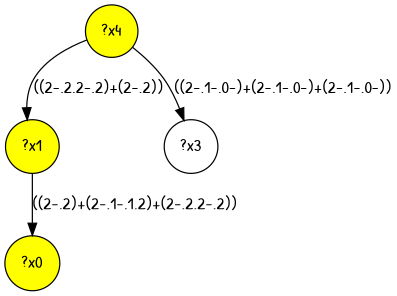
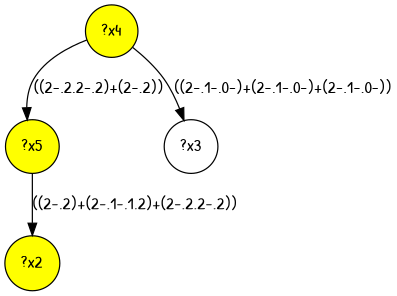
  digraph {
    fontname="Patrick Hand"
    node [fillcolor=yellow fontname="Patrick Hand" shape=circle style="filled,"]
    edge [fontname="Patrick Hand"]
-   n1 [label="?x0"]
-   n2 [label="?x1"]
+   n1 [label="?x2"]
+   n2 [label="?x5"]
    n3 [label="?x4"]
    n4 [label="?x3" fillcolor="" style=""]
    n2 -> n1 [label="((2-.2)+(2-.1-.1.2)+(2-.2.2-.2))"]
    n3 -> n2 [label="((2-.2.2-.2)+(2-.2))"]
    n3 -> n4 [label="((2-.1-.0-)+(2-.1-.0-)+(2-.1-.0-))"]
  }
